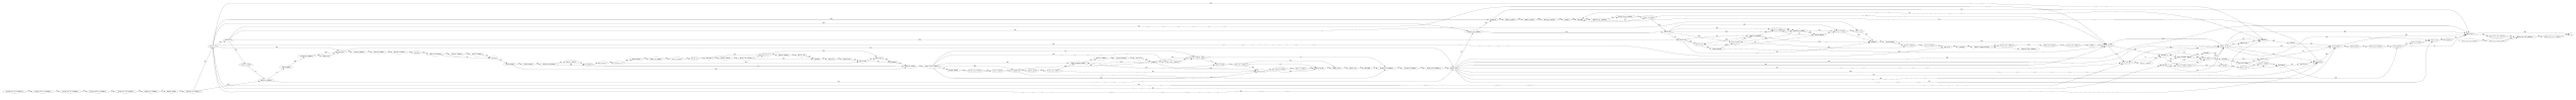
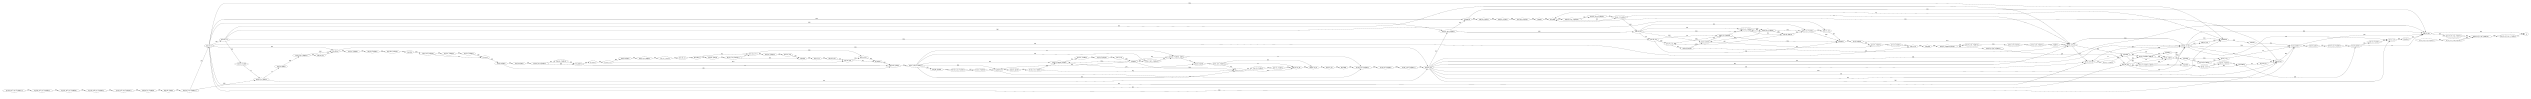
  digraph {
    fontname=Merriweather
    rankdir=LR
    node [fontname=Merriweather]
    edge [fontname=Merriweather]
    n1 [label="stp x26 , x25 , [ sp , #- address ]!"]
    n2 [label="stp x24 , x23 , [ sp , # address ]"]
    n3 [label="stp x22 , x21 , [ sp , # address ]"]
    n4 [label="stp x20 , x19 , [ sp , # address ]"]
    n5 [label="stp x29 , x30 , [ sp , # address ]"]
    n6 [label="add x29 , sp , # address"]
    n7 [label="adrp x8 , symbol"]
    n8 [label="ldrb w8 , [ x8 , # address ]"]
    n9 [label="mov x19 , x1"]
    n10 [label="tbz w8 , # 0 , address"]
    n11 [label="mov x20 , x0"]
    n12 [label="subs x22 , x19 , # address"]
    n13 [label="b.lt address"]
    n14 [label="b.le address"]
    n15 [label="sub x2 , x19 , x21"]
    n16 [label="b.ge address"]
    n17 [label="b.lt address"]
    n18 [label="mov x1 , x19"]
    n19 [label="mov x0 , x19"]
    n20 [label="mov x21 , xzr"]
    n21 [label="adrp x8 , symbol"]
    n22 [label="adrp x23 , symbol"]
    n23 [label="add x1 , x20 , x21"]
    n24 [label="mov x1 , x20"]
    n25 [label="mov x0 , x20"]
    n26 [label="mov x8 , x22"]
    n27 [label="mov x0 , x21"]
    n28 [label="adrp x24 , symbol"]
    n29 [label="mov w0 , # address"]
    n30 [label="bl symbol"]
    n31 [label="mov w0 , # address"]
    n32 [label="cbz x21 , address"]
    n33 [label="bl symbol"]
    n34 [label="b address"]
    n35 [label="bl symbol"]
    n36 [label="add x21 , x0 , x21"]
    n37 [label="tbnz x0 , # address , address"]
    n38 [label="cbz x0 , address"]
    n39 [label="tbz x0 , # address , address"]
    n40 [label="ldrb w9 , [ x1 ]"]
    n41 [label="add x1 , x1 , # address"]
    n42 [label="bl symbol"]
    n43 [label="mov x1 , x21"]
    n44 [label="ldr x8 , [ x8 , # address ]"]
    n45 [label="ldp x29 , x30 , [ sp , # address ]"]
    n46 [label=ret]
    n47 [label="adrp x8 , symbol"]
    n48 [label="cmp x21 , x19"]
    n49 [label="bl symbol"]
    n50 [label="cmp x8 , x19"]
    n51 [label="cbz x8 , address"]
    n52 [label="and x9 , x8 , # address"]
    n53 [label="sub x8 , x8 , # address"]
    n54 [label="add x2 , x8 , # address"]
    n55 [label="adrp x25 , symbol"]
    n56 [label="ldp x24 , x23 , [ sp , # address ]"]
    n57 [label="mov w26 , # address"]
    n58 [label="mov w1 , # address"]
    n59 [label="mov w24 , # address"]
    n60 [label="ldp x20 , x19 , [ sp , # address ]"]
    n61 [label="ldp x22 , x21 , [ sp , # address ]"]
    n62 [label="ldp x26 , x25 , [ sp ] , # address"]
    n63 [label="b address"]
    n64 [label="ldrb w8 , [ x25 , # address ]"]
    n65 [label="strb wzr , [ x24 , # address ]"]
    n66 [label="tbz w8 , # 0 , address"]
    n67 [label="bl symbol"]
    n68 [label="and w2 , w0 , # address"]
    n69 [label="mov w0 , # address"]
    n70 [label="bl symbol"]
    n71 [label="mov w1 , # address"]
    n72 [label="cbz w0 , address"]
    n73 [label="adrp x22 , symbol"]
    n74 [label="adrp x8 , symbol"]
    n75 [label="ldr x0 , [ x22 , # address ]"]
    n76 [label="ldr w8 , [ x8 , # address ]"]
    n77 [label="adrp x8 , symbol"]
    n78 [label="b.eq address"]
    n79 [label="tbz x0 , # address , address"]
    n80 [label="sub x9 , x0 , x21"]
    n81 [label="str x0 , [ x22 , # address ]"]
    n82 [label="tbnz x0 , # address , address"]
    n83 [label="cmp w8 , # address"]
    n84 [label="b.eq address"]
    n85 [label="mov w0 , # address"]
    n86 [label="cbnz x9 , address"]
    n87 [label="strb w24 , [ x8 , # address ]"]
    n88 [label="ldr w8 , [ x23 , # address ]"]
    n89 [label="adrp x8 , symbol"]
    n90 [label="adrp x8 , symbol"]
    n91 [label="mov w0 , # address"]
    n92 [label="sdiv x9 , x9 , x8"]
    n93 [label="mov w0 , # address"]
    n94 [label="cmn x0 , # address"]
    n95 [label="orr w8 , w8 , # address"]
    n96 [label="ldr x21 , [ x8 , # address ]"]
    n97 [label="str w8 , [ x23 , # address ]"]
    n98 [label="bl symbol"]
    n99 [label="ldr w21 , [ x0 ]"]
    n100 [label="adrp x1 , address"]
    n101 [label="mov w1 , w21"]
    n102 [label="bl symbol"]
    n103 [label="bl symbol"]
    n104 [label="b address"]
    n105 [label="ldr w8 , [ x0 ]"]
    n106 [label="cmp w8 , # address"]
    n107 [label="b.ne address"]
    n108 [label="mov w8 , # address"]
    n109 [label="str w8 , [ x0 ]"]
    n110 [label="cbnz w9 , address"]
    n111 [label="cbz w0 , address"]
    n112 [label="ldr x8 , [ x8 , # address ]"]
    n113 [label="mov w2 , # address"]
    n114 [label="mul x1 , x9 , x8"]
    n115 [label="mov x1 , xzr"]
    n116 [label="add x1 , x1 , # address"]
    n117 [label="mov x2 , x22"]
    n118 [label="bl symbol"]
    n119 [label="mov w2 , # address"]
    n120 [label="mov x0 , xzr"]
    n121 [label="bl symbol"]
    n122 [label="adrp x8 , symbol"]
    n123 [label="mov x22 , x0"]
    n124 [label="ldr x2 , [ x8 , # address ]"]
    n125 [label="mov w1 , # address"]
    n126 [label="bl symbol"]
    n127 [label="mov x3 , x0"]
    n128 [label="mov w0 , wzr"]
    n129 [label="mov w0 , wzr"]
    n130 [label="cmp x21 , x19"]
    n131 [label="cbz w8 , address"]
    n132 [label="ldrb w8 , [ x8 , # address ]"]
    n133 [label="mov w2 , # address"]
    n134 [label="mov x2 , xzr"]
    n135 [label="mov w3 , # address"]
    n136 [label="bl symbol"]
    n137 [label="bl symbol"]
    n138 [label="tbnz x0 , # address , address"]
    n139 [label="ldr w8 , [ x23 , # address ]"]
    n140 [label="strb w26 , [ x24 , # address ]"]
    n141 [label="and w8 , w8 , # address"]
    n142 [label="str w8 , [ x23 , # address ]"]
    n143 [label="mov w0 , # address"]
    n144 [label="b address"]
    n1 -> n2 [label=CFG]
    n2 -> n3 [label=CFG]
    n3 -> n4 [label=CFG]
    n4 -> n5 [label=CFG]
    n5 -> n6 [label=CFG]
    n6 -> n7 [label=CFG]
    n7 -> n8 [label=CFG]
    n8 -> n9 [label=CFG]
    n8 -> n10 [label=DFG]
    n9 -> n11 [label=CFG]
    n9 -> n12 [label=DFG]
    n9 -> n13 [label=DFG]
    n9 -> n14 [label=DFG]
    n9 -> n15 [label=DFG]
    n9 -> n16 [label=DFG]
    n9 -> n17 [label=DFG]
    n9 -> n18 [label=DFG]
    n9 -> n19 [label=DFG]
    n10 -> n20 [label=CFG]
    n10 -> n21 [label=CFG]
    n11 -> n22 [label=CFG]
    n11 -> n23 [label=DFG]
    n11 -> n24 [label=DFG]
    n11 -> n25 [label=DFG]
    n12 -> n13 [label=CFG]
    n12 -> n26 [label=DFG]
    n13 -> n27 [label=CFG]
    n13 -> n28 [label=CFG]
    n14 -> n20 [label=CFG]
    n14 -> n29 [label=CFG]
    n15 -> n30 [label=DFG]
    n15 -> n31 [label=CFG]
    n16 -> n32 [label=CFG]
    n16 -> n33 [label=CFG]
    n17 -> n33 [label=CFG]
    n17 -> n34 [label=CFG]
    n18 -> n35 [label=DFG]
    n19 -> n36 [label=DFG]
    n19 -> n37 [label=DFG]
    n19 -> n38 [label=DFG]
    n19 -> n39 [label=DFG]
    n20 -> n12 [label=CFG]
    n20 -> n15 [label=DFG]
    n20 -> n16 [label=DFG]
    n20 -> n17 [label=DFG]
    n20 -> n23 [label=DFG]
    n20 -> n27 [label=DFG]
    n20 -> n32 [label=DFG]
    n20 -> n36 [label=DFG]
    n20 -> n43 [label=DFG]
    n21 -> n44 [label=CFG]
    n22 -> n10 [label=CFG]
    n23 -> n15 [label=CFG]
    n23 -> n30 [label=DFG]
    n24 -> n40 [label=DFG]
    n24 -> n41 [label=DFG]
    n24 -> n42 [label=DFG]
    n25 -> n42 [label=DFG]
    n26 -> n24 [label=CFG]
    n26 -> n51 [label=DFG]
    n26 -> n52 [label=DFG]
    n26 -> n53 [label=DFG]
    n26 -> n54 [label=DFG]
    n27 -> n45 [label=CFG]
    n27 -> n46 [label=DFG]
    n28 -> n55 [label=CFG]
    n29 -> n58 [label=CFG]
    n30 -> n36 [label=DFG]
    n30 -> n37 [label=DFG]
    n30 -> n38 [label=DFG]
    n30 -> n39 [label=DFG]
    n31 -> n30 [label=CFG]
    n32 -> n27 [label=CFG]
    n32 -> n47 [label=CFG]
    n33 -> n64 [label=CFG]
    n34 -> n32 [label=CFG]
    n35 -> n138 [label=DFG]
    n36 -> n15 [label=DFG]
    n36 -> n16 [label=DFG]
    n36 -> n17 [label=DFG]
    n36 -> n23 [label=DFG]
    n36 -> n27 [label=DFG]
    n36 -> n32 [label=DFG]
    n36 -> n43 [label=DFG]
    n36 -> n48 [label=CFG]
    n37 -> n38 [label=CFG]
    n37 -> n102 [label=CFG]
    n38 -> n36 [label=CFG]
    n38 -> n103 [label=CFG]
    n39 -> n38 [label=CFG]
    n39 -> n104 [label=CFG]
    n40 -> n110 [label=DFG]
    n41 -> n40 [label=DFG]
    n41 -> n42 [label=DFG]
    n41 -> n52 [label=CFG]
    n42 -> n111 [label=DFG]
    n43 -> n49 [label=DFG]
    n44 -> n14 [label=DFG]
    n44 -> n50 [label=CFG]
    n45 -> n56 [label=CFG]
    n47 -> n132 [label=CFG]
    n48 -> n17 [label=CFG]
    n49 -> n27 [label=CFG]
    n50 -> n14 [label=CFG]
    n51 -> n41 [label=CFG]
    n51 -> n85 [label=CFG]
    n52 -> n53 [label=CFG]
    n52 -> n86 [label=DFG]
    n53 -> n51 [label=DFG]
    n53 -> n52 [label=DFG]
    n53 -> n54 [label=DFG]
    n53 -> n86 [label=CFG]
    n54 -> n25 [label=CFG]
    n54 -> n42 [label=DFG]
    n55 -> n57 [label=CFG]
    n56 -> n62 [label=CFG]
    n57 -> n63 [label=CFG]
    n58 -> n59 [label=CFG]
    n59 -> n67 [label=CFG]
    n60 -> n61 [label=CFG]
    n61 -> n56 [label=CFG]
    n62 -> n46 [label=CFG]
    n63 -> n33 [label=CFG]
    n64 -> n65 [label=CFG]
    n64 -> n66 [label=DFG]
    n65 -> n66 [label=CFG]
    n66 -> n23 [label=CFG]
    n66 -> n26 [label=CFG]
    n67 -> n68 [label=DFG]
    n68 -> n69 [label=CFG]
    n68 -> n70 [label=DFG]
    n69 -> n71 [label=CFG]
    n70 -> n72 [label=DFG]
    n71 -> n70 [label=CFG]
    n72 -> n73 [label=CFG]
    n72 -> n74 [label=CFG]
    n73 -> n75 [label=CFG]
    n74 -> n76 [label=CFG]
    n75 -> n77 [label=CFG]
    n75 -> n78 [label=DFG]
    n75 -> n79 [label=DFG]
    n75 -> n80 [label=DFG]
    n75 -> n81 [label=DFG]
    n75 -> n82 [label=DFG]
    n76 -> n83 [label=CFG]
    n76 -> n84 [label=DFG]
    n77 -> n87 [label=CFG]
    n78 -> n88 [label=CFG]
    n78 -> n89 [label=CFG]
    n79 -> n90 [label=CFG]
    n79 -> n91 [label=CFG]
    n80 -> n92 [label=DFG]
    n80 -> n93 [label=CFG]
    n81 -> n82 [label=CFG]
    n82 -> n88 [label=CFG]
    n82 -> n90 [label=CFG]
    n83 -> n84 [label=CFG]
    n84 -> n73 [label=CFG]
    n84 -> n98 [label=CFG]
    n85 -> n133 [label=CFG]
    n86 -> n40 [label=CFG]
    n86 -> n54 [label=CFG]
    n87 -> n94 [label=CFG]
    n88 -> n95 [label=DFG]
    n89 -> n96 [label=CFG]
    n90 -> n112 [label=CFG]
    n91 -> n113 [label=CFG]
    n92 -> n114 [label=DFG]
    n93 -> n135 [label=CFG]
    n94 -> n78 [label=CFG]
    n95 -> n97 [label=DFG]
    n96 -> n79 [label=CFG]
    n96 -> n80 [label=DFG]
    n97 -> n20 [label=CFG]
    n98 -> n99 [label=DFG]
    n99 -> n100 [label=CFG]
    n99 -> n101 [label=DFG]
    n100 -> n116 [label=CFG]
    n101 -> n117 [label=CFG]
    n101 -> n118 [label=DFG]
    n102 -> n105 [label=DFG]
    n103 -> n108 [label=CFG]
    n103 -> n109 [label=DFG]
    n104 -> n102 [label=CFG]
    n105 -> n106 [label=CFG]
    n105 -> n107 [label=DFG]
    n106 -> n107 [label=CFG]
    n107 -> n130 [label=CFG]
    n107 -> n131 [label=CFG]
    n108 -> n109 [label=CFG]
    n109 -> n32 [label=CFG]
    n110 -> n23 [label=CFG]
    n110 -> n51 [label=CFG]
    n111 -> n23 [label=CFG]
    n111 -> n85 [label=CFG]
    n112 -> n80 [label=CFG]
    n112 -> n92 [label=DFG]
    n112 -> n114 [label=DFG]
    n113 -> n115 [label=CFG]
    n114 -> n134 [label=CFG]
    n115 -> n137 [label=CFG]
    n116 -> n119 [label=CFG]
    n117 -> n118 [label=DFG]
    n118 -> n73 [label=CFG]
    n119 -> n120 [label=CFG]
    n120 -> n121 [label=CFG]
    n121 -> n122 [label=CFG]
    n121 -> n123 [label=DFG]
    n122 -> n124 [label=CFG]
    n123 -> n117 [label=DFG]
    n123 -> n125 [label=CFG]
    n124 -> n123 [label=CFG]
    n124 -> n126 [label=DFG]
    n125 -> n128 [label=CFG]
    n126 -> n127 [label=DFG]
    n127 -> n129 [label=CFG]
    n128 -> n126 [label=CFG]
    n129 -> n101 [label=CFG]
    n130 -> n16 [label=CFG]
    n131 -> n27 [label=CFG]
    n131 -> n143 [label=CFG]
    n132 -> n131 [label=DFG]
    n133 -> n18 [label=CFG]
    n134 -> n136 [label=CFG]
    n135 -> n92 [label=CFG]
    n136 -> n88 [label=CFG]
    n137 -> n78 [label=DFG]
    n137 -> n79 [label=DFG]
    n137 -> n80 [label=DFG]
    n137 -> n81 [label=DFG]
    n137 -> n82 [label=DFG]
    n138 -> n139 [label=CFG]
    n138 -> n140 [label=CFG]
    n139 -> n141 [label=DFG]
+   n140 -> n19 [label=CFG]
    n141 -> n142 [label=DFG]
    n142 -> n144 [label=CFG]
    n143 -> n43 [label=CFG]
    n144 -> n23 [label=CFG]
  }
